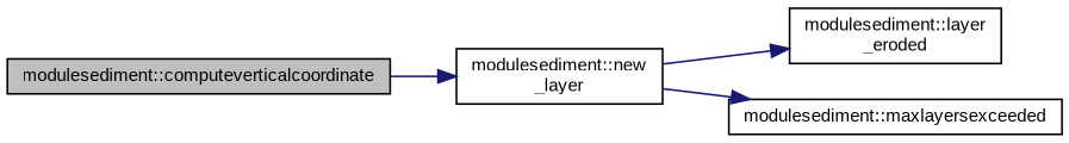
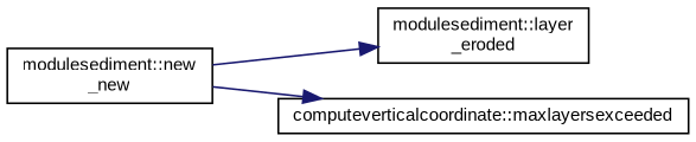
  digraph {
    fontname="Liberation Sans"
    rankdir=LR
    node [color=black fillcolor=white fontname="Liberation Sans" fontsize=10 shape=record style=filled]
    edge [color=midnightblue fontname="Liberation Sans" fontsize=10 labelfontname=Helvetica labelfontsize=10 style=solid]
-   n1 [fillcolor=grey75 fontcolor=black height=0.2 label="modulesediment::computeverticalcoordinate" width=0.4]
-   n2 [height=0.2 label="modulesediment::new\l_layer" width=0.4]
+   n2 [height=0.2 label="modulesediment::new\l_new" width=0.4]
    n3 [height=0.2 label="modulesediment::layer\l_eroded" width=0.4]
-   n4 [height=0.2 label="modulesediment::maxlayersexceeded" width=0.4]
-   n1 -> n2
+   n4 [height=0.2 label="computeverticalcoordinate::maxlayersexceeded" width=0.4]
    n2 -> n3
    n2 -> n4
  }
